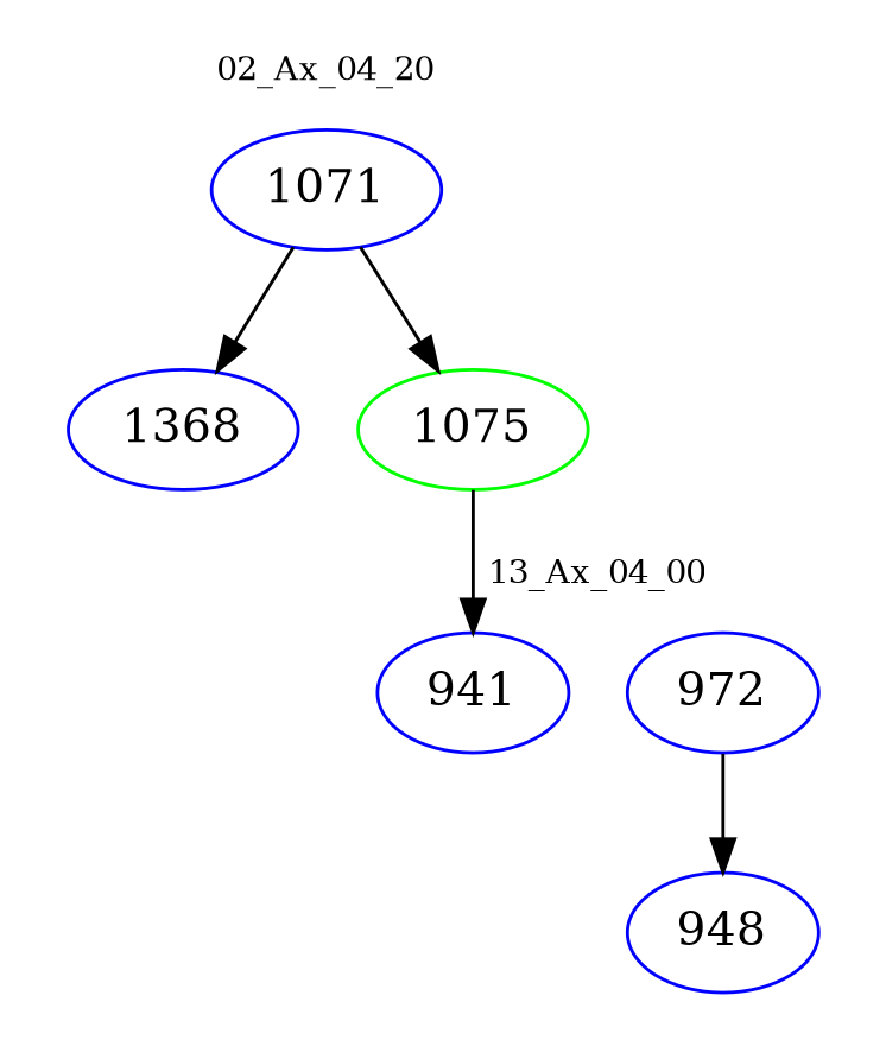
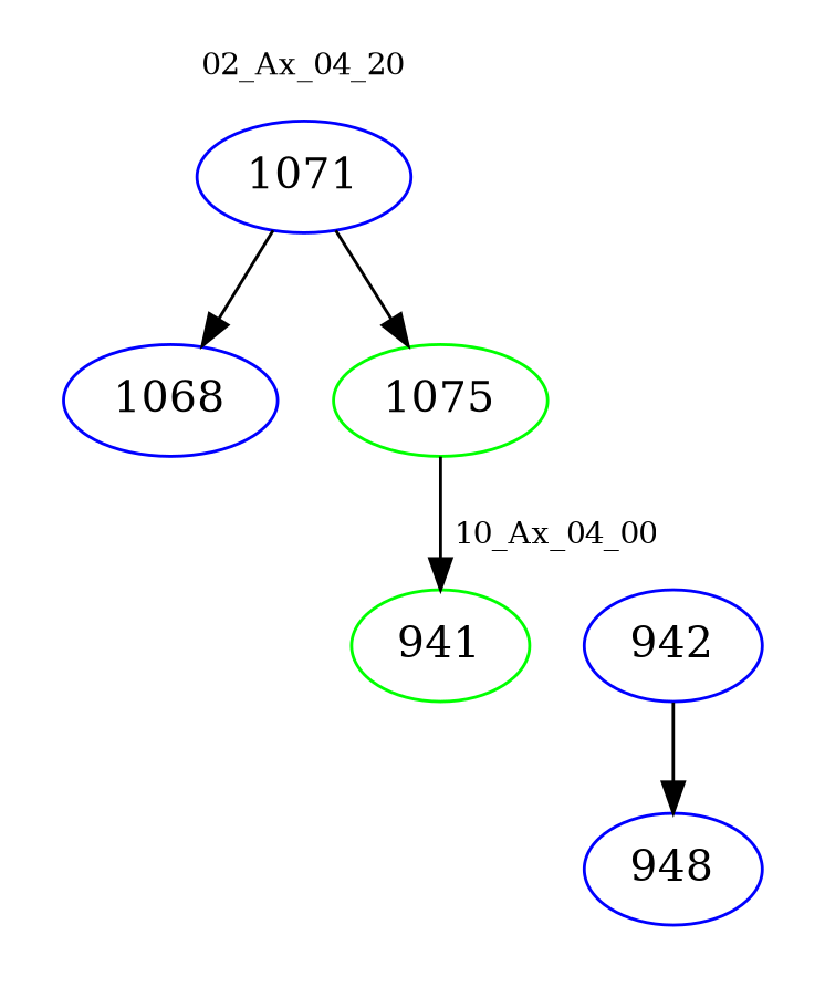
  digraph {
    node [color=blue]
    edge [color=black]
    n1 [label=1071]
-   n2 [label=1368]
+   n2 [label=1068]
    n3 [color=green label=1075]
-   n4 [label=972]
-   n5 [label=941]
+   n4 [label=942]
+   n5 [color=green label=941]
    n6 [label=948]
    subgraph cluster_1 {
      color=white
      fontsize=10
      label="02_Ax_04_20"
      n1
      n2
      n3
    }
    subgraph cluster_2 {
      color=white
      fontsize=10
-     label="13_Ax_04_00"
+     label="10_Ax_04_00"
      n4
      n5
      n6
    }
    n1 -> n2
    n1 -> n3
    n3 -> n5
    n4 -> n6
  }
